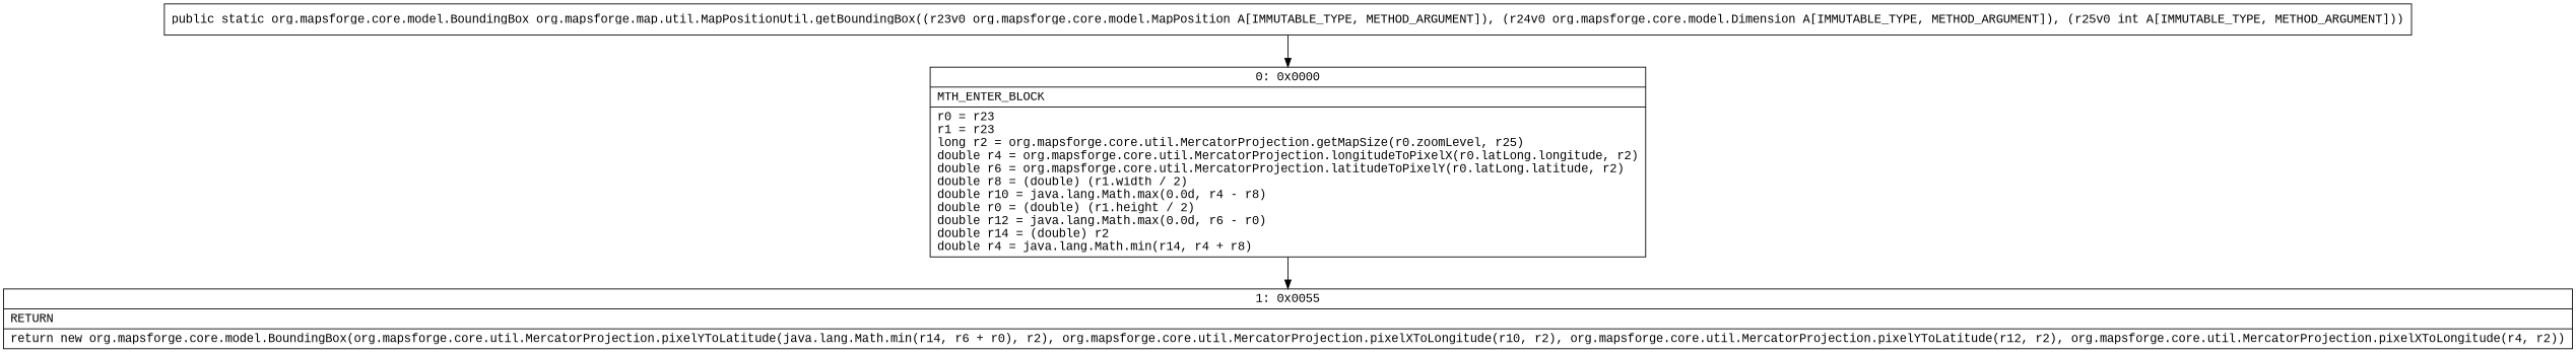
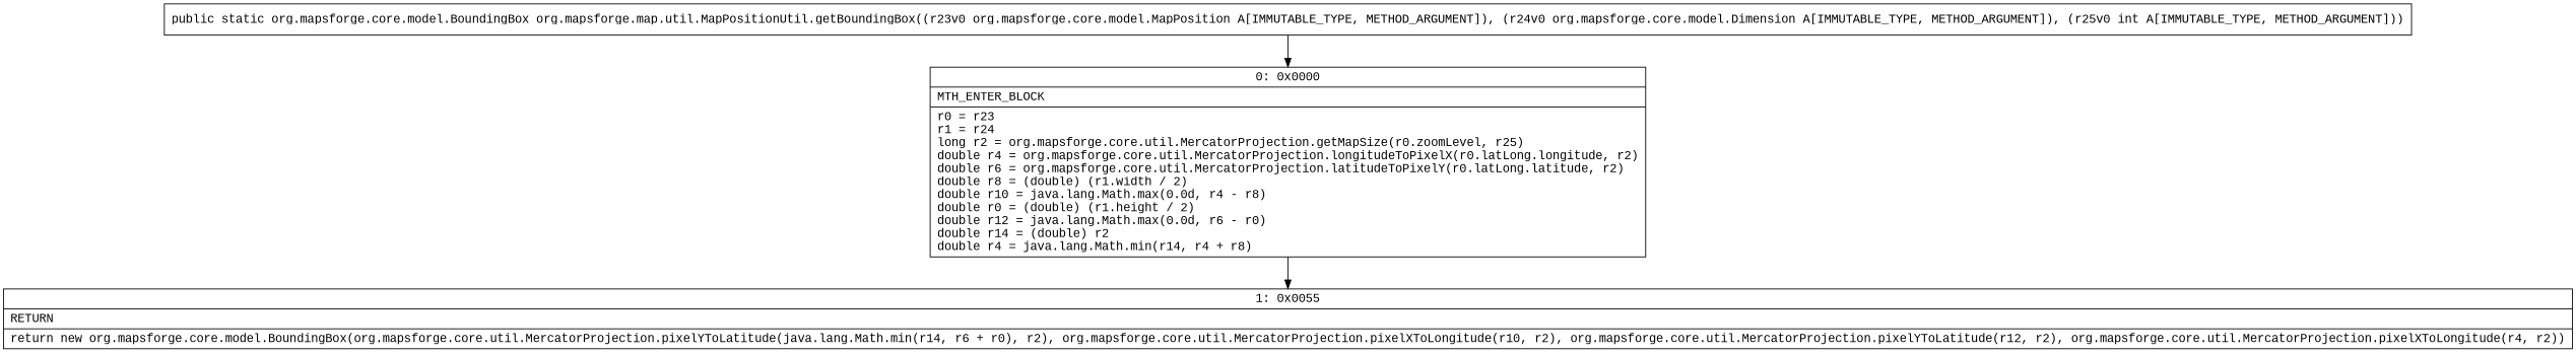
  digraph {
    fontname="Liberation Mono"
    node [shape=record fontname="Liberation Mono"]
    edge [fontname="Liberation Mono"]
-   n1 [label="{0\:\ 0x0000|MTH_ENTER_BLOCK\l|r0 = r23\lr1 = r23\llong r2 = org.mapsforge.core.util.MercatorProjection.getMapSize(r0.zoomLevel, r25)\ldouble r4 = org.mapsforge.core.util.MercatorProjection.longitudeToPixelX(r0.latLong.longitude, r2)\ldouble r6 = org.mapsforge.core.util.MercatorProjection.latitudeToPixelY(r0.latLong.latitude, r2)\ldouble r8 = (double) (r1.width \/ 2)\ldouble r10 = java.lang.Math.max(0.0d, r4 \- r8)\ldouble r0 = (double) (r1.height \/ 2)\ldouble r12 = java.lang.Math.max(0.0d, r6 \- r0)\ldouble r14 = (double) r2\ldouble r4 = java.lang.Math.min(r14, r4 + r8)\l}"]
+   n1 [label="{0\:\ 0x0000|MTH_ENTER_BLOCK\l|r0 = r23\lr1 = r24\llong r2 = org.mapsforge.core.util.MercatorProjection.getMapSize(r0.zoomLevel, r25)\ldouble r4 = org.mapsforge.core.util.MercatorProjection.longitudeToPixelX(r0.latLong.longitude, r2)\ldouble r6 = org.mapsforge.core.util.MercatorProjection.latitudeToPixelY(r0.latLong.latitude, r2)\ldouble r8 = (double) (r1.width \/ 2)\ldouble r10 = java.lang.Math.max(0.0d, r4 \- r8)\ldouble r0 = (double) (r1.height \/ 2)\ldouble r12 = java.lang.Math.max(0.0d, r6 \- r0)\ldouble r14 = (double) r2\ldouble r4 = java.lang.Math.min(r14, r4 + r8)\l}"]
    n2 [label="{1\:\ 0x0055|RETURN\l|return new org.mapsforge.core.model.BoundingBox(org.mapsforge.core.util.MercatorProjection.pixelYToLatitude(java.lang.Math.min(r14, r6 + r0), r2), org.mapsforge.core.util.MercatorProjection.pixelXToLongitude(r10, r2), org.mapsforge.core.util.MercatorProjection.pixelYToLatitude(r12, r2), org.mapsforge.core.util.MercatorProjection.pixelXToLongitude(r4, r2))\l}"]
    n3 [label="{public static org.mapsforge.core.model.BoundingBox org.mapsforge.map.util.MapPositionUtil.getBoundingBox((r23v0 org.mapsforge.core.model.MapPosition A[IMMUTABLE_TYPE, METHOD_ARGUMENT]), (r24v0 org.mapsforge.core.model.Dimension A[IMMUTABLE_TYPE, METHOD_ARGUMENT]), (r25v0 int A[IMMUTABLE_TYPE, METHOD_ARGUMENT])) }"]
    n1 -> n2
    n3 -> n1
  }
